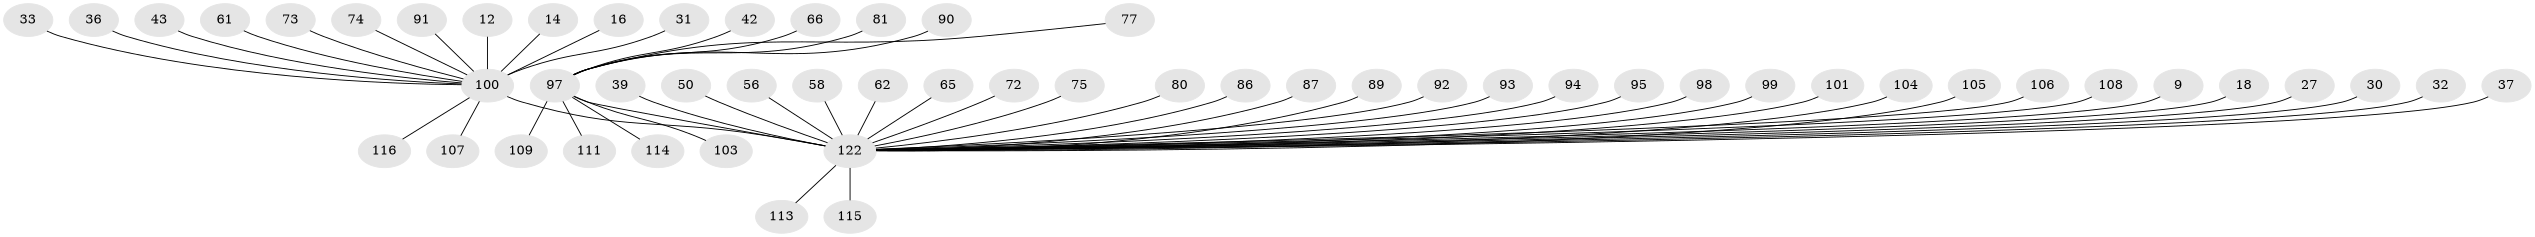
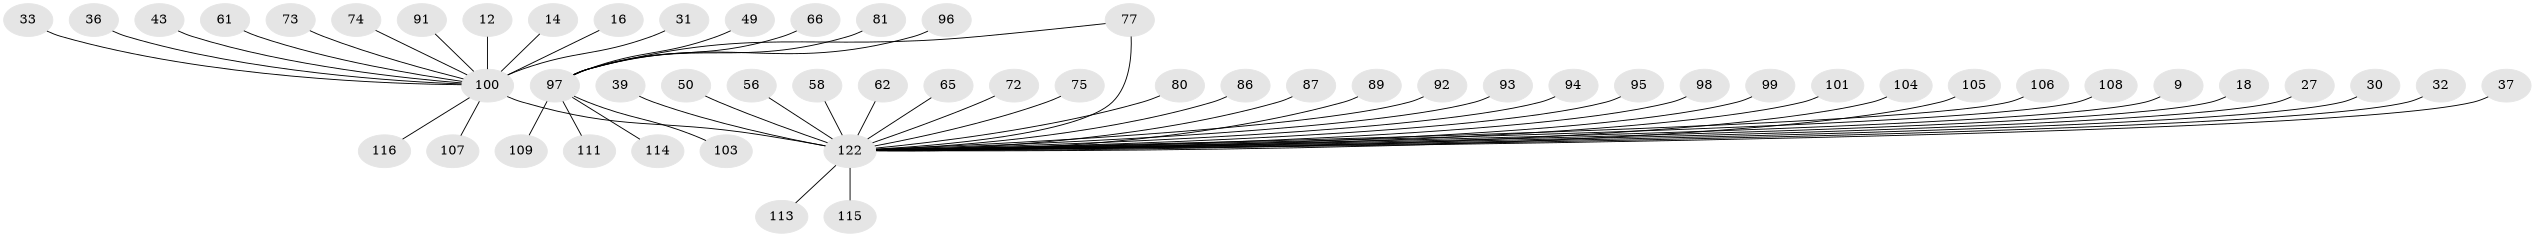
  graph {
    node [color=gray90 style=filled]
    n1 [label=122 super="+67+102+88+110"]
    113
    115
    9
    100 [super="+19+25+85"]
    107
    116 [super="+34"]
    12
    14
    16
    18
    27 [super="+21"]
    30
    31
    32
    33
    36
    37
    39
    97 [super="+83+28"]
    103
    109 [super="+57"]
    111
    114
-   42
+   42 [label=49]
    43
    50
    56 [super="+10"]
    58
    61
    62
    65
    66
    72
    73 [super="+15+52"]
    74
    75
    77 [super="+51+68"]
    80
    81
    86
    87
    89
-   90
+   90 [label=96]
    91 [super="+41+59"]
    92
    93
    94
    95 [super="+47"]
    98 [super="+76"]
    99
    101
    104
    105
    106
    108 [super="+69+79"]
    n1 -- 113
    n1 -- 115 [weight=2]
    9 -- n1
    100 -- n1 [weight=26]
    100 -- 107
    100 -- 116
    12 -- 100
    14 -- 100
    16 -- 100
    18 -- n1
    27 -- n1
    30 -- n1 [weight=2]
    31 -- 100
    32 -- n1 [weight=2]
    33 -- 100
    36 -- 100
    37 -- n1
    39 -- n1
-   97 -- n1 [weight=6]
+   77 -- n1 [weight=6]
    97 -- 103
    97 -- 109
    97 -- 111
    97 -- 114
    42 -- 97
    43 -- 100
    50 -- n1
    56 -- n1
    58 -- n1
    61 -- 100
    62 -- n1
    65 -- n1
    66 -- 97
    72 -- n1
    73 -- 100
    74 -- 100
    75 -- n1
    77 -- 97
    80 -- n1
    81 -- 97
    86 -- n1
    87 -- n1
    89 -- n1 [weight=2]
    90 -- 97
    91 -- 100
    92 -- n1
    93 -- n1
    94 -- n1
    95 -- n1 [weight=2]
    98 -- n1
    99 -- n1
    101 -- n1
    104 -- n1 [weight=2]
    105 -- n1
    106 -- n1
    108 -- n1
  }
